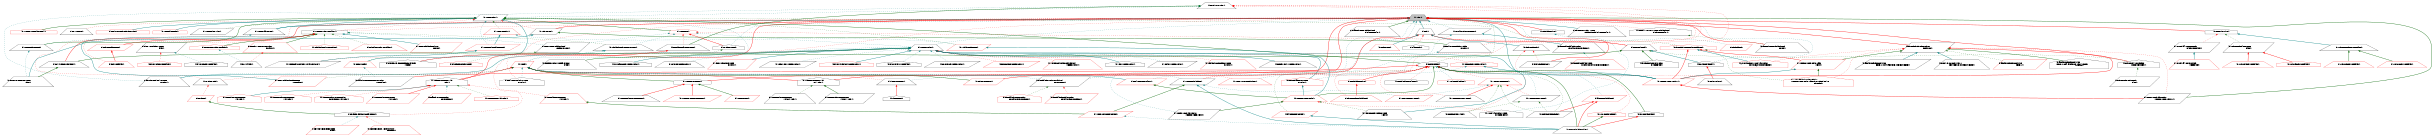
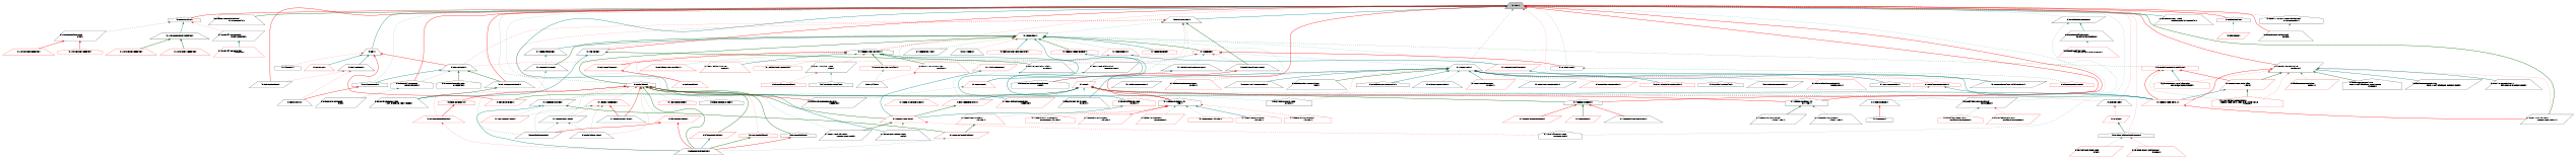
  digraph {
    node [color=black fillcolor=white fontname=Helvetica fontsize=10 shape=trapezium style=filled]
    edge [color=red dir=back fontname=Helvetica fontsize=10 labelfontname=Helvetica labelfontsize=10 style=dashed]
    n1 [fillcolor=grey75 fontcolor=black height=0.2 label="itkIndex.h" width=0.4]
    n2 [height=0.2 label="itkBresenhamLine.h" shape=house width=0.4]
    n3 [height=0.2 label="itkBufferedImageNeighborhood\lPixelAccessPolicy.h" width=0.4]
    n4 [height=0.2 label="itkChainCodePath2D.h" shape=parallelogram width=0.4]
    n5 [height=0.2 label="itkConditionalConstIterator.h" shape=parallelogram width=0.4]
    n6 [height=0.2 label="itkConstantBoundaryImage\lNeighborhoodPixelAccessPolicy.h" width=0.4]
    n7 [height=0.2 label="itkContinuousIndex.h" width=0.4]
    n8 [height=0.2 label="itkMattesMutualInformation\lImageToImageMetric.h" shape=parallelogram width=0.4]
    n9 [height=0.2 label="itkMeanSquaresImageToImage\lMetric.h" width=0.4]
    n10 [height=0.2 label="itkMutualInformationImage\lToImageMetric.h" shape=house width=0.4]
    n11 [height=0.2 label="itkImageConstIterator.h" shape=house width=0.4]
    n12 [height=0.2 label="itkImageConstIteratorWith\lIndex.h" shape=house width=0.4]
    n13 [height=0.2 label="itkImageConstIteratorWith\lOnlyIndex.h" shape=house width=0.4]
    n14 [height=0.2 label="itkLevelSetNode.h" width=0.4]
    n15 [height=0.2 label="itkLevelSetNeighborhoodExtractor.h" shape=house width=0.4]
    n16 [height=0.2 label="itkLineConstIterator.h" width=0.4]
    n17 [height=0.2 label="itkImageFunction.h" width=0.4]
    n18 [height=0.2 label="itkMattesMutualInformation\lImageToImageMetricv4.h" shape=parallelogram width=0.4]
    n19 [height=0.2 label="itkLevelSetImage.h" shape=house width=0.4]
    n20 [height=0.2 label="itkFourierSeriesPath.h" shape=house width=0.4]
    n21 [height=0.2 label="itkOrthogonallyCorrected2\lDParametricPath.h" shape=house width=0.4]
    n22 [height=0.2 label="itkPolyLineParametricPath.h" width=0.4]
    n23 [height=0.2 label="itkImageBoundaryCondition.h" shape=house width=0.4]
    n24 [height=0.2 label="itkImageRegionSplitterMultidimensional.h" shape=parallelogram width=0.4]
    n25 [height=0.2 label="itkIndexRange.h" shape=parallelogram width=0.4]
    n26 [height=0.2 label="itkSpatialObject.h" shape=house width=0.4]
    n27 [height=0.2 label="itkLabelObjectLine.h" shape=house width=0.4]
    n28 [height=0.2 label="itkPath.h" width=0.4]
    n29 [height=0.2 label="itkShapedImageNeighborhood\lRange.h" width=0.4]
    n30 [height=0.2 label="itkThreadedIndexedContainer\lPartitioner.h" shape=parallelogram width=0.4]
    n31 [height=0.2 label="itkZeroFluxNeumannImageNeighborhood\lPixelAccessPolicy.h" shape=house width=0.4]
    n32 [height=0.2 label="itkAnchorErodeDilateImage\lFilter.h" shape=parallelogram width=0.4]
    n33 [height=0.2 label="itkAnchorOpenCloseImageFilter.h" width=0.4]
    n34 [height=0.2 label="itkVanHerkGilWermanErode\lDilateImageFilter.h" shape=parallelogram width=0.4]
    n35 [height=0.2 label="itkFloodFilledFunctionConditional\lConstIterator.h" shape=parallelogram width=0.4]
    n36 [height=0.2 label="itkShapedFloodFilledFunction\lConditionalConstIterator.h" width=0.4]
    n37 [height=0.2 label="itkBSplineInterpolationWeight\lFunction.h" width=0.4]
    n38 [height=0.2 label="itkGaussianDerivativeImage\lFunction.h" width=0.4]
    n39 [height=0.2 label="itkImageRegion.h" shape=parallelogram width=0.4]
    n40 [height=0.2 label="itkImageSpatialObject.h" shape=parallelogram width=0.4]
    n41 [height=0.2 label="itkParametricPath.h" width=0.4]
    n42 [height=0.2 label="itkSpecialCoordinatesImage.h" width=0.4]
    n43 [color=red height=0.2 label="itkImageIterator.h" shape=parallelogram width=0.4]
    n44 [height=0.2 label="itkImageRegionReverseIterator.h" width=0.4]
    n45 [color=red height=0.2 label="itkImageReverseConstIterator.h" shape=parallelogram width=0.4]
    n46 [color=red height=0.2 label="itkImageIteratorWithIndex.h" shape=house width=0.4]
    n47 [color=red height=0.2 label="itkImageLinearConstIterator\lWithIndex.h" shape=house width=0.4]
    n48 [color=red height=0.2 label="itkImageRandomConstIterator\lWithIndex.h" shape=house width=0.4]
    n49 [color=red height=0.2 label="itkImageRandomNonRepeating\lConstIteratorWithIndex.h" shape=house width=0.4]
    n50 [color=red height=0.2 label="itkImageRegionConstIterator\lWithIndex.h" shape=parallelogram width=0.4]
    n51 [color=red height=0.2 label="itkImageSliceConstIterator\lWithIndex.h" width=0.4]
    n52 [color=red height=0.2 label="itkReflectiveImageRegion\lConstIterator.h" shape=parallelogram width=0.4]
    n53 [height=0.2 label="itkImageRandomConstIterator\lWithOnlyIndex.h" shape=parallelogram width=0.4]
    n54 [height=0.2 label="itkImageRegionConstIterator\lWithOnlyIndex.h" width=0.4]
    n55 [color=red height=0.2 label="itkLevelSet.h" shape=parallelogram width=0.4]
    n56 [color=red height=0.2 label="itkLevelSetVelocityNeighborhood\lExtractor.h" width=0.4]
    n57 [color=red height=0.2 label="itkReinitializeLevelSetImage\lFilter.h" shape=parallelogram width=0.4]
    n58 [height=0.2 label="itkLineIterator.h" shape=house width=0.4]
    n59 [height=0.2 label="itkBSplineControlPointImage\lFunction.h" shape=house width=0.4]
    n60 [color=red height=0.2 label="itkBinaryThresholdImageFunction.h" shape=house width=0.4]
    n61 [height=0.2 label="itkBinomialBlurImageFilter.h" shape=house width=0.4]
    n62 [color=red height=0.2 label="itkCentralDifferenceImage\lFunction.h" shape=house width=0.4]
    n63 [height=0.2 label="itkCovarianceImageFunction.h" shape=parallelogram width=0.4]
    n64 [color=red height=0.2 label="itkExtrapolateImageFunction.h" shape=parallelogram width=0.4]
    n65 [color=red height=0.2 label="itkImageToImageMetricv4.h" shape=parallelogram width=0.4]
    n66 [color=red height=0.2 label="itkInterpolateImageFunction.h" shape=house width=0.4]
    n67 [color=red height=0.2 label="itkMahalanobisDistanceThreshold\lImageFunction.h" width=0.4]
    n68 [height=0.2 label="itkMeanImageFunction.h" shape=house width=0.4]
    n69 [height=0.2 label="itkMedianImageFunction.h" shape=parallelogram width=0.4]
    n70 [color=red height=0.2 label="itkNeighborhoodOperatorImage\lFunction.h" width=0.4]
    n71 [height=0.2 label="itkScatterMatrixImageFunction.h" width=0.4]
    n72 [height=0.2 label="itkSpatialFunctionImageEvaluator\lFilter.h" width=0.4]
    n73 [height=0.2 label="itkSumOfSquaresImageFunction.h" shape=house width=0.4]
    n74 [height=0.2 label="itkVarianceImageFunction.h" width=0.4]
    n75 [color=red height=0.2 label="itkVectorInterpolateImage\lFunction.h" shape=parallelogram width=0.4]
    n76 [height=0.2 label="itkVectorMeanImageFunction.h" shape=parallelogram width=0.4]
    n77 [color=red height=0.2 label="itkDiscreteLevelSetImage.h" shape=house width=0.4]
    n78 [height=0.2 label="itkPathFunctions.h" width=0.4]
    n79 [height=0.2 label="itkOrthogonalSwath2DPath\lFilter.h" shape=parallelogram width=0.4]
-   n80 [height=0.2 label="itkContourExtractor2DImage\lFilter.h" width=0.4]
+   n80 [height=0.2 label="itkContourExtractor2DImage\lModifyGradientByLearningRate.h" width=0.4]
    n81 [color=red height=0.2 label="itkVectorNeighborhoodOperator\lImageFilter.h" shape=parallelogram width=0.4]
    n82 [height=0.2 label="itkNeighborhoodAccessorFunctor.h" width=0.4]
    n83 [height=0.2 label="itkVectorImageNeighborhood\lAccessorFunctor.h" shape=parallelogram width=0.4]
    n84 [height=0.2 label="itkBinaryMorphologyImage\lFilter.h" shape=parallelogram width=0.4]
    n85 [color=red height=0.2 label="itkConstantBoundaryCondition.h" shape=house width=0.4]
    n86 [color=red height=0.2 label="itkNeighborhoodInnerProduct.h" shape=house width=0.4]
    n87 [color=red height=0.2 label="itkPadImageFilter.h" width=0.4]
    n88 [color=red height=0.2 label="itkPadImageFilterBase.h" shape=parallelogram width=0.4]
    n89 [color=red height=0.2 label="itkPeriodicBoundaryCondition.h" width=0.4]
-   n90 [color=red height=0.2 label="itkVectorNeighborhoodInner\lProduct.h" shape=parallelogram width=0.4]
+   n90 [color=red height=0.2 label="itkVectorNeighborhoodInner\lProduct.h" width=0.4]
    n91 [color=red height=0.2 label="itkZeroFluxNeumannBoundary\lCondition.h" width=0.4]
    n92 [color=red height=0.2 label="itkImageToImageMetric.h" width=0.4]
    n93 [color=red height=0.2 label="itkImageMomentsCalculator.h" width=0.4]
    n94 [height=0.2 label="itkCastSpatialObjectFilter.h" width=0.4]
    n95 [height=0.2 label="itkDiffusionTensor3DReconstruction\lImageFilter.h" shape=parallelogram width=0.4]
    n96 [color=red height=0.2 label="itkArrowSpatialObject.h" shape=house width=0.4]
    n97 [height=0.2 label="itkBoxSpatialObject.h" shape=house width=0.4]
    n98 [color=red height=0.2 label="itkEllipseSpatialObject.h" shape=parallelogram width=0.4]
    n99 [color=red height=0.2 label="itkGroupSpatialObject.h" shape=parallelogram width=0.4]
    n100 [height=0.2 label="itkSpatialObjectReader.h" shape=parallelogram width=0.4]
    n101 [color=red height=0.2 label="itkMeshSpatialObject.h" shape=house width=0.4]
    n102 [height=0.2 label="itkMetaContourConverter.h" width=0.4]
    n103 [color=red height=0.2 label="itkMetaConverterBase.h" width=0.4]
    n104 [height=0.2 label="itkMetaSceneConverter.h" shape=parallelogram width=0.4]
    n105 [height=0.2 label="itkSpatialObjectWriter.h" width=0.4]
    n106 [color=red height=0.2 label="itkPointBasedSpatialObject.h" width=0.4]
    n107 [height=0.2 label="itkSpatialObjectDuplicator.h" shape=house width=0.4]
    n108 [color=red height=0.2 label="itkSpatialObjectPoint.h" shape=house width=0.4]
    n109 [color=red height=0.2 label="itkLabelObject.h" shape=parallelogram width=0.4]
    n110 [color=red height=0.2 label="itkPathConstIterator.h" shape=parallelogram width=0.4]
    n111 [height=0.2 label="itkChainCodePath.h" width=0.4]
    n112 [height=0.2 label="itkHilbertPath.h" shape=house width=0.4]
    n113 [color=red height=0.2 label="itkPathSource.h" width=0.4]
    n114 [color=red height=0.2 label="itkANTSNeighborhoodCorrelation\lImageToImageMetricv4GetValueAndDerivative\lThreader.h" shape=house width=0.4]
    n115 [color=red height=0.2 label="itkImageToImageMetricv4Get\lMetric.h" shape=parallelogram width=0.4]
    n116 [color=red height=0.2 label="itkJointHistogramMutualInformation\lComputeJointPDFThreader.h" shape=house width=0.4]
    n117 [color=red height=0.2 label="itkGradientDescentOptimizer\lBasev4.h" shape=parallelogram width=0.4]
    n118 [height=0.2 label="itkGradientDescentOptimizer\lBasev4ModifyGradientByLearningRate\lThreader.h" shape=house width=0.4]
    n119 [height=0.2 label="itkGradientDescentOptimizer\lBasev4ModifyGradientByScalesThreader.h" shape=parallelogram width=0.4]
    n120 [height=0.2 label="itkQuasiNewtonOptimizerv4\lEstimateNewtonStepThreader.h" width=0.4]
    n121 [color=red height=0.2 label="itkAnchorDilateImageFilter.h" width=0.4]
    n122 [color=red height=0.2 label="itkAnchorErodeImageFilter.h" shape=house width=0.4]
    n123 [color=red height=0.2 label="itkAnchorCloseImageFilter.h" width=0.4]
    n124 [color=red height=0.2 label="itkAnchorOpenImageFilter.h" width=0.4]
    n125 [color=red height=0.2 label="itkVanHerkGilWermanDilate\lImageFilter.h" width=0.4]
    n126 [color=red height=0.2 label="itkFloodFilledImageFunction\lConditionalConstIterator.h" shape=house width=0.4]
    n127 [color=red height=0.2 label="itkFloodFilledSpatialFunction\lConditionalConstIterator.h" shape=parallelogram width=0.4]
    n128 [color=red height=0.2 label="itkShapedFloodFilledImage\lFunctionConditionalConstIterator.h" width=0.4]
    n129 [color=red height=0.2 label="itkBSplineBaseTransform.h" shape=parallelogram width=0.4]
    n130 [color=red height=0.2 label="itkImage.h" shape=parallelogram width=0.4]
    n131 [color=red height=0.2 label="itkImageBase.h" shape=house width=0.4]
    n132 [color=red height=0.2 label="itkVectorImage.h" width=0.4]
    n133 [height=0.2 label="itkImageBufferRange.h" width=0.4]
    n134 [height=0.2 label="itkImageRegionRange.h" width=0.4]
    n135 [color=red height=0.2 label="itkImageFileReader.h" shape=house width=0.4]
    n136 [color=red height=0.2 label="itkImageIORegion.h" width=0.4]
    n137 [color=red height=0.2 label="itkImageRegionSplitterBase.h" shape=parallelogram width=0.4]
    n138 [color=red height=0.2 label="itkMultiThreaderBase.h" shape=parallelogram width=0.4]
    n139 [height=0.2 label="itkImageSeriesWriter.h" shape=parallelogram width=0.4]
    n140 [color=red height=0.2 label="itkImageToImageFilterDetail.h" shape=house width=0.4]
    n141 [height=0.2 label="itkRawImageIO.h" width=0.4]
    n142 [color=red height=0.2 label="itkRegionConstrainedSubsampler.h" shape=house width=0.4]
    n143 [color=red height=0.2 label="itkThreadedImageRegionPartitioner.h" shape=house width=0.4]
    n144 [color=red height=0.2 label="itkImageMaskSpatialObject.h" shape=parallelogram width=0.4]
    n145 [color=red height=0.2 label="itkMetaImageConverter.h" shape=parallelogram width=0.4]
    n146 [height=0.2 label="itkExtractOrthogonalSwath2\lDImageFilter.h" shape=house width=0.4]
    n147 [height=0.2 label="itkPhasedArray3DSpecialCoordinates\lImage.h" shape=house width=0.4]
    n148 [color=red height=0.2 label="itkBinaryDilateImageFilter.h" shape=house width=0.4]
    n149 [height=0.2 label="itkBinaryErodeImageFilter.h" shape=house width=0.4]
    n150 [height=0.2 label="itkBoxUtilities.h" width=0.4]
    n1 -> n2 [style=bold]
    n1 -> n3 [color=darkgreen style=bold]
    n1 -> n4 [style=bold]
    n1 -> n5 [color=teal]
    n1 -> n6 [color=teal style=bold]
-   n1 -> n133 [color=teal style=bold]
+   n1 -> n7 [color=teal style=bold]
    n1 -> n8 [color=teal]
    n1 -> n9 [color=teal style=bold]
    n1 -> n10 [color=teal]
    n1 -> n11 [style=bold]
    n1 -> n12 [style=bold]
    n1 -> n13 [style=bold]
    n1 -> n14
    n1 -> n15
    n1 -> n16 [color=teal]
    n1 -> n17 [color=teal]
    n1 -> n18 [color=darkgreen style=bold]
    n1 -> n19 [color=teal]
    n1 -> n20 [color=teal]
    n1 -> n21 [style=bold]
    n1 -> n22 [style=bold]
    n1 -> n23
    n1 -> n24
    n1 -> n25 [style=bold]
    n1 -> n26 [color=darkgreen]
    n1 -> n27 [style=bold]
    n1 -> n28 [color=teal style=bold]
    n1 -> n29 [style=bold]
    n1 -> n30 [style=bold]
    n1 -> n31
    n2 -> n32 [color=darkgreen]
    n2 -> n33 [color=teal style=bold]
    n2 -> n34
    n5 -> n35 [color=teal]
    n5 -> n36 [color=teal style=bold]
    n7 -> n37
    n7 -> n38 [color=teal]
    n7 -> n39 [color=teal]
    n7 -> n40
    n7 -> n41
    n7 -> n42 [color=darkgreen style=bold]
    n11 -> n43 [color=darkgreen style=bold]
    n11 -> n44 [style=bold]
    n11 -> n45 [style=bold]
    n12 -> n46 [color=darkgreen]
    n12 -> n47 [color=teal style=bold]
    n12 -> n48
    n12 -> n49
    n12 -> n50 [style=bold]
    n12 -> n51
    n12 -> n52 [color=teal]
    n13 -> n53 [color=darkgreen style=bold]
    n13 -> n54 [color=darkgreen]
    n14 -> n55
    n15 -> n56
    n15 -> n57 [color=teal]
    n16 -> n58 [style=bold]
    n17 -> n38 [color=teal style=bold]
    n17 -> n59
    n17 -> n60 [color=teal style=bold]
    n17 -> n61 [color=teal]
-   n17 -> n62 [color=teal style=bold]
+   n140 -> n62 [color=teal style=bold]
    n17 -> n63 [color=teal]
    n17 -> n64
    n17 -> n65 [color=teal style=bold]
    n17 -> n66
    n17 -> n67
    n17 -> n68 [color=teal style=bold]
    n17 -> n69 [color=teal]
    n17 -> n70
    n17 -> n71 [color=teal style=bold]
    n17 -> n72 [color=darkgreen style=bold]
    n17 -> n73 [color=teal style=bold]
    n17 -> n74 [color=teal]
    n17 -> n75 [color=teal style=bold]
    n17 -> n76 [color=teal]
    n19 -> n77 [color=darkgreen]
    n20 -> n78 [style=bold]
    n21 -> n79 [color=darkgreen]
    n22 -> n80 [color=darkgreen style=bold]
    n23 -> n81 [color=teal style=bold]
    n23 -> n82 [color=darkgreen]
    n23 -> n83 [color=teal]
    n23 -> n84
    n23 -> n85 [color=darkgreen style=bold]
    n23 -> n86 [color=darkgreen]
    n23 -> n87
    n23 -> n88 [style=bold]
    n23 -> n89 [color=darkgreen]
    n23 -> n90 [color=teal style=bold]
    n23 -> n91 [color=darkgreen style=bold]
    n25 -> n37 [color=darkgreen style=bold]
    n25 -> n80 [color=teal style=bold]
    n26 -> n40
    n26 -> n65 [color=teal style=bold]
    n26 -> n92 [color=darkgreen style=bold]
    n26 -> n93 [color=teal]
    n26 -> n94 [color=darkgreen style=bold]
    n26 -> n95 [style=bold]
    n26 -> n96
    n26 -> n97 [color=darkgreen style=bold]
-   n26 -> n98 [color=darkgreen]
+   n26 -> n98 [color=darkgreen style=bold]
    n26 -> n99 [color=teal]
    n26 -> n100 [color=darkgreen]
    n26 -> n101 [color=teal]
-   n26 -> n102
+   n26 -> n102 [style=bold]
    n26 -> n103
    n26 -> n104 [color=teal]
    n26 -> n105
    n26 -> n106
    n26 -> n107
    n26 -> n108 [style=bold]
    n27 -> n109 [color=teal]
    n28 -> n41 [style=bold]
    n28 -> n110 [style=bold]
    n28 -> n111 [color=teal style=bold]
    n28 -> n112
    n28 -> n113 [color=teal style=bold]
    n30 -> n18
    n30 -> n65 [style=bold]
    n30 -> n114
    n30 -> n115 [color=darkgreen style=bold]
    n30 -> n116
    n30 -> n117 [color=darkgreen]
    n30 -> n118 [color=darkgreen style=bold]
    n30 -> n119 [color=teal style=bold]
    n30 -> n120 [color=teal style=bold]
    n31 -> n29 [color=darkgreen]
    n32 -> n121 [style=bold]
    n32 -> n122 [style=bold]
    n33 -> n123 [color=darkgreen style=bold]
    n33 -> n124 [color=darkgreen style=bold]
    n34 -> n125 [color=teal style=bold]
    n35 -> n126 [color=darkgreen]
    n35 -> n127
    n36 -> n128 [color=teal]
    n37 -> n129 [color=teal]
    n39 -> n23
    n39 -> n25
    n39 -> n26 [color=darkgreen style=bold]
    n39 -> n130 [color=teal]
    n39 -> n131 [color=darkgreen style=bold]
    n39 -> n132 [color=teal style=bold]
    n39 -> n133 [color=teal style=bold]
    n39 -> n134 [color=darkgreen style=bold]
    n39 -> n135 [color=teal style=bold]
    n39 -> n136 [color=darkgreen]
    n39 -> n137 [color=teal]
    n39 -> n138 [color=darkgreen]
    n39 -> n139 [color=darkgreen]
    n39 -> n140 [color=darkgreen style=bold]
    n39 -> n141
    n39 -> n142 [color=teal style=bold]
    n39 -> n143 [color=darkgreen]
    n40 -> n94 [color=teal style=bold]
    n40 -> n144 [color=darkgreen style=bold]
    n40 -> n145 [color=teal]
    n41 -> n20 [color=teal style=bold]
    n41 -> n21 [color=darkgreen]
    n41 -> n22 [color=darkgreen style=bold]
    n41 -> n146 [color=darkgreen style=bold]
    n42 -> n147 [style=bold]
    n51 -> n144 [color=darkgreen style=bold]
    n55 -> n15 [color=darkgreen style=bold]
    n62 -> n92 [color=teal style=bold]
    n65 -> n18 [style=bold]
    n66 -> n62 [color=teal]
    n66 -> n65 [color=teal style=bold]
    n82 -> n130 [color=teal]
    n82 -> n147 [color=teal]
    n83 -> n132 [color=darkgreen]
    n84 -> n148
    n84 -> n149 [color=teal]
    n85 -> n150 [color=teal]
    n88 -> n87 [style=bold]
    n91 -> n150
    n92 -> n8 [color=darkgreen style=bold]
    n92 -> n9 [color=darkgreen]
    n92 -> n10
    n96 -> n94 [color=darkgreen style=bold]
    n97 -> n94 [style=bold]
    n98 -> n94 [color=teal style=bold]
    n99 -> n94 [style=bold]
    n99 -> n100 [style=bold]
    n103 -> n100 [color=darkgreen]
    n103 -> n102 [style=bold]
    n103 -> n104
    n103 -> n105 [color=darkgreen]
    n103 -> n145 [color=teal]
    n104 -> n100 [color=darkgreen]
    n104 -> n105 [color=darkgreen]
+   n106 -> n94
    n108 -> n106 [style=bold]
    n111 -> n4
    n111 -> n78
    n115 -> n65 [color=teal style=bold]
    n115 -> n114 [color=darkgreen style=bold]
    n129 -> n92 [color=darkgreen style=bold]
    n130 -> n11 [color=darkgreen style=bold]
    n130 -> n12 [style=bold]
    n130 -> n13 [style=bold]
    n130 -> n14
    n130 -> n16
    n130 -> n35 [color=teal]
    n130 -> n38 [color=teal]
    n130 -> n40 [color=teal]
    n130 -> n59 [color=teal]
    n130 -> n81 [color=darkgreen]
    n130 -> n93
    n130 -> n110 [color=darkgreen style=bold]
    n130 -> n129 [color=teal style=bold]
    n131 -> n17 [color=teal]
    n131 -> n19 [style=bold]
    n131 -> n41
    n131 -> n42
    n131 -> n82 [color=teal]
    n131 -> n83 [color=teal]
    n132 -> n95 [color=teal]
    n133 -> n134 [color=teal]
    n134 -> n80 [color=teal]
    n136 -> n137 [color=teal style=bold]
    n136 -> n138 [color=teal]
    n137 -> n24 [color=teal style=bold]
    n138 -> n92 [color=teal style=bold]
    n143 -> n65 [style=bold]
    n143 -> n114 [color=darkgreen]
    n143 -> n115 [style=bold]
    n143 -> n116 [color=teal style=bold]
    n144 -> n94 [color=teal]
  }
